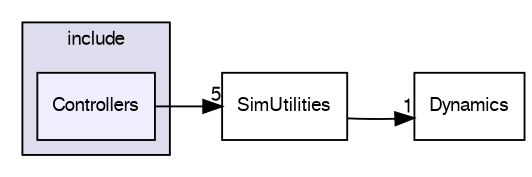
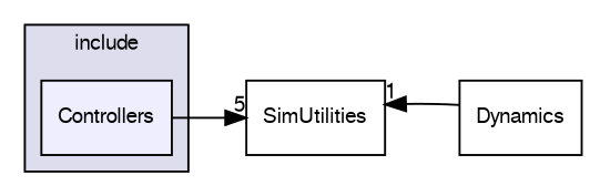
  digraph {
    compound=true
    rankdir=LR
    node [fontname=FreeSans fontsize=10 shape=box]
    edge [labeldistance=1.5 labelfontname=FreeSans labelfontsize=10]
    n1 [fillcolor="#eeeeff" label=Controllers pencolor=black style=filled]
    n2 [label=SimUtilities]
    n3 [label=Dynamics]
    subgraph cluster_1 {
      bgcolor="#ddddee"
      fontname=FreeSans
      fontsize=10
      label=include
      pencolor=black
      n1
    }
    n1 -> n2 [headlabel=5]
-   n2 -> n3 [headlabel=1]
+   n3 -> n2 [headlabel=1]
  }
